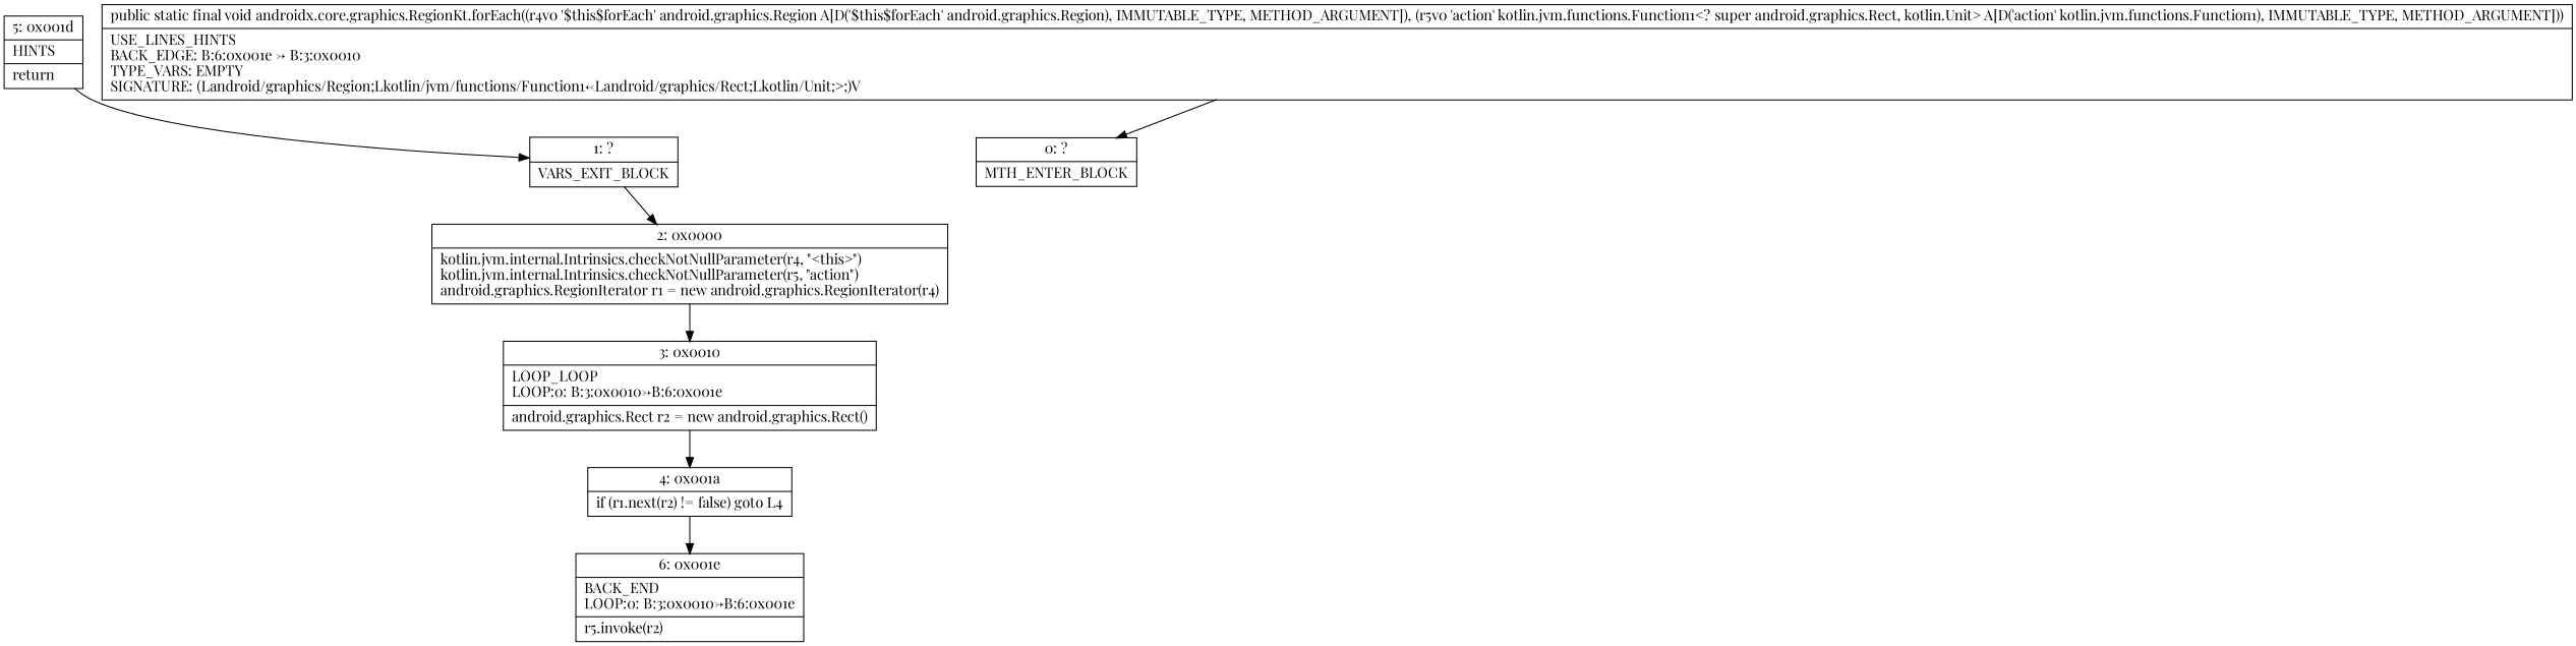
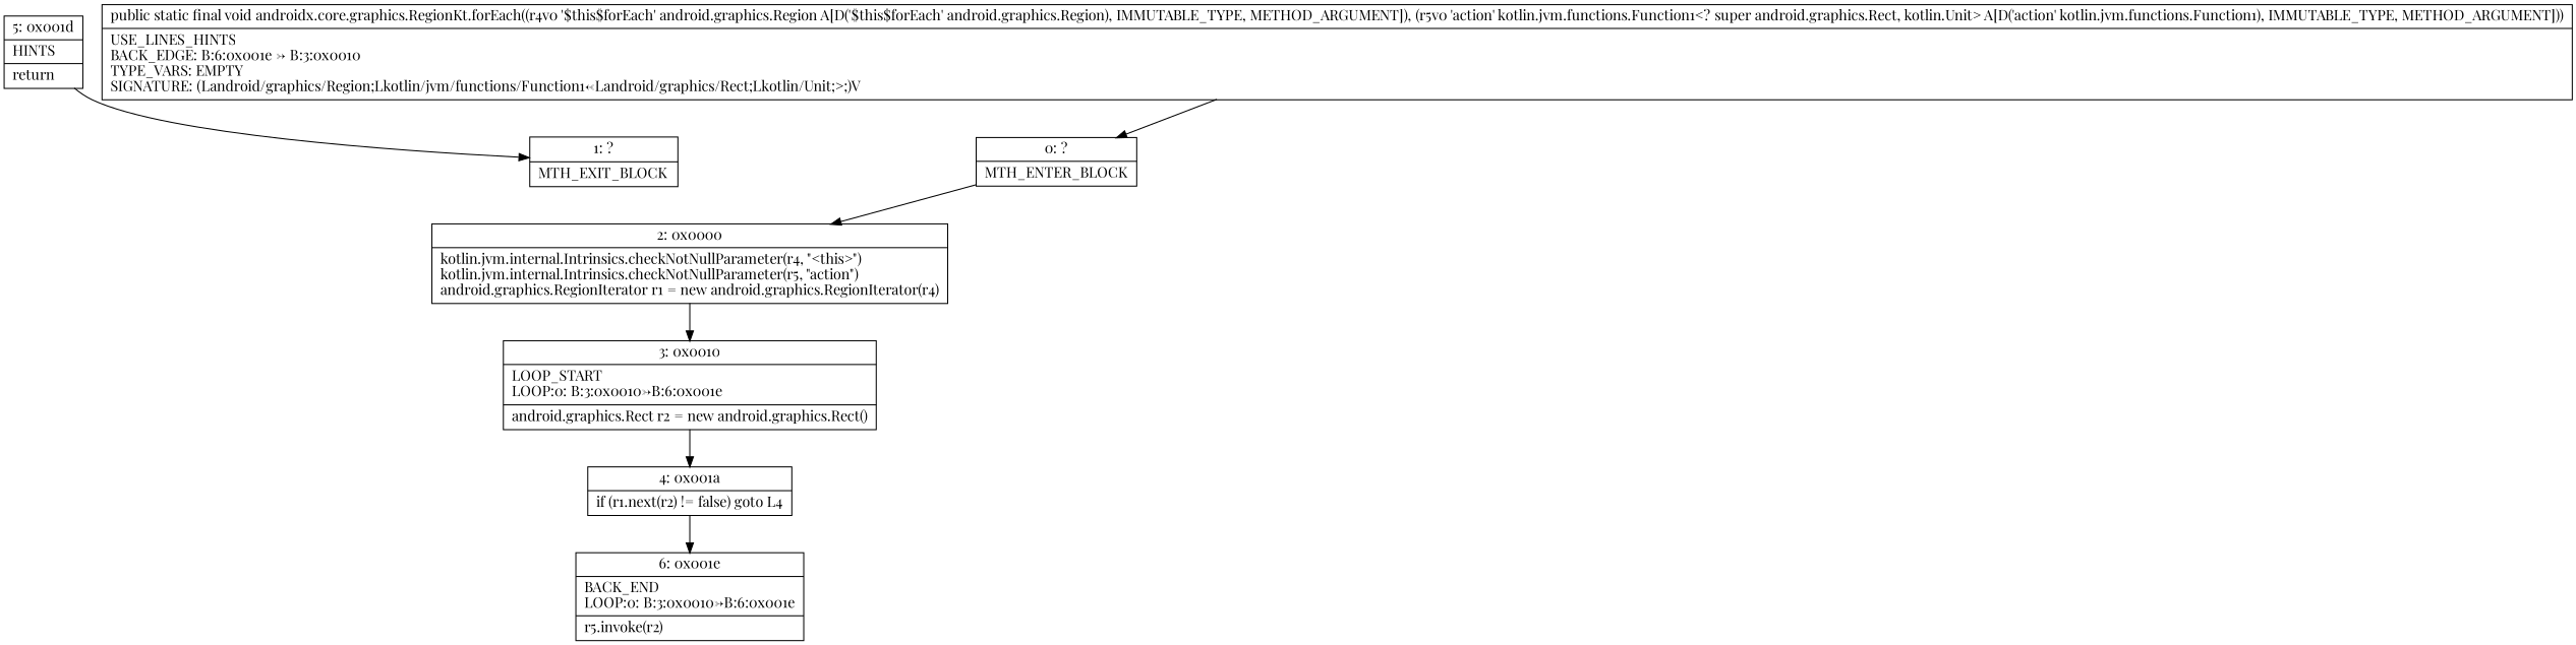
  digraph {
    fontname="Playfair Display"
    node [fontname="Playfair Display" shape=record]
    edge [fontname="Playfair Display"]
    n1 [label="{0\:\ ?|MTH_ENTER_BLOCK\l}"]
    n2 [label="{2\:\ 0x0000|kotlin.jvm.internal.Intrinsics.checkNotNullParameter(r4, \"\<this\>\")\lkotlin.jvm.internal.Intrinsics.checkNotNullParameter(r5, \"action\")\landroid.graphics.RegionIterator r1 = new android.graphics.RegionIterator(r4)\l}"]
-   n3 [label="{3\:\ 0x0010|LOOP_LOOP\lLOOP:0: B:3:0x0010\-\>B:6:0x001e\l|android.graphics.Rect r2 = new android.graphics.Rect()\l}"]
+   n3 [label="{3\:\ 0x0010|LOOP_START\lLOOP:0: B:3:0x0010\-\>B:6:0x001e\l|android.graphics.Rect r2 = new android.graphics.Rect()\l}"]
    n4 [label="{4\:\ 0x001a|if (r1.next(r2) != false) goto L4\l}"]
    n5 [label="{6\:\ 0x001e|BACK_END\lLOOP:0: B:3:0x0010\-\>B:6:0x001e\l|r5.invoke(r2)\l}"]
    n6 [label="{5\:\ 0x001d|HINTS\l|return\l}"]
-   n7 [label="{1\:\ ?|VARS_EXIT_BLOCK\l}"]
+   n7 [label="{1\:\ ?|MTH_EXIT_BLOCK\l}"]
    n8 [label="{public static final void androidx.core.graphics.RegionKt.forEach((r4v0 '$this$forEach' android.graphics.Region A[D('$this$forEach' android.graphics.Region), IMMUTABLE_TYPE, METHOD_ARGUMENT]), (r5v0 'action' kotlin.jvm.functions.Function1\<? super android.graphics.Rect, kotlin.Unit\> A[D('action' kotlin.jvm.functions.Function1), IMMUTABLE_TYPE, METHOD_ARGUMENT]))  | USE_LINES_HINTS\lBACK_EDGE: B:6:0x001e \-\> B:3:0x0010\lTYPE_VARS: EMPTY\lSIGNATURE: (Landroid\/graphics\/Region;Lkotlin\/jvm\/functions\/Function1\<\-Landroid\/graphics\/Rect;Lkotlin\/Unit;\>;)V\l}"]
-   n7 -> n2
+   n1 -> n2
    n2 -> n3
    n3 -> n4
    n4 -> n5
    n6 -> n7
    n8 -> n1
  }
